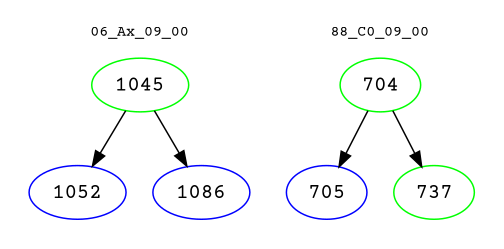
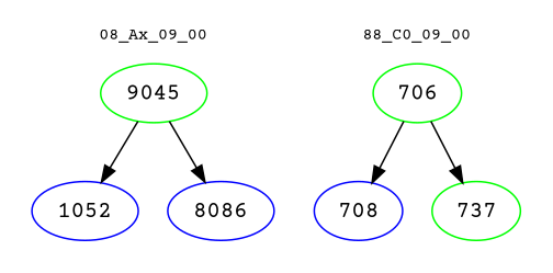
  digraph {
    fontname="Courier Prime"
    node [color=green fontname="Courier Prime"]
    edge [color=black fontname="Courier Prime"]
-   n1 [label=1045]
+   n1 [label=9045]
    n2 [color=blue label=1052]
-   n3 [color=blue label=1086]
-   n4 [label=704]
-   n5 [color=blue label=705]
+   n3 [color=blue label=8086]
+   n4 [label=706]
+   n5 [color=blue label=708]
    n6 [label=737]
    subgraph cluster_1 {
      color=white
      fontsize=10
-     label="06_Ax_09_00"
+     label="08_Ax_09_00"
      n1
      n2
      n3
    }
    subgraph cluster_2 {
      color=white
      fontsize=10
      label="88_C0_09_00"
      n4
      n5
      n6
    }
    n1 -> n2
    n1 -> n3
    n4 -> n5
    n4 -> n6
  }
